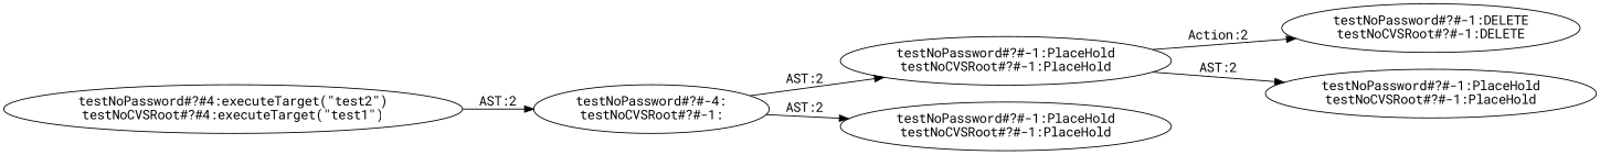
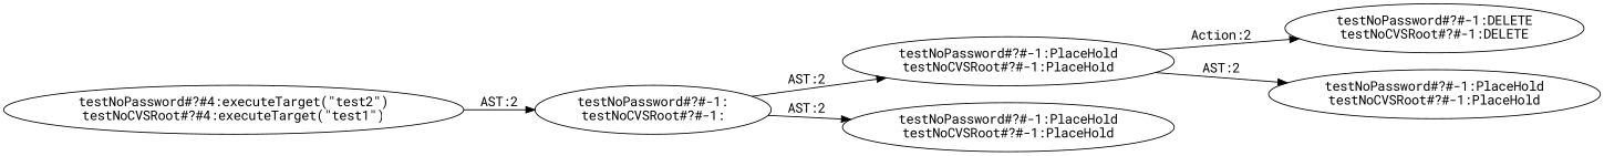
  digraph {
    rankdir=LR
    fontname="Roboto Mono"
    node [shape=ellipse fontname="Roboto Mono"]
    edge [fontname="Roboto Mono"]
    n1 [label="testNoPassword#?#-1:DELETE\ntestNoCVSRoot#?#-1:DELETE"]
    n2 [label="testNoPassword#?#-1:PlaceHold\ntestNoCVSRoot#?#-1:PlaceHold"]
    n3 [label="testNoPassword#?#-1:PlaceHold\ntestNoCVSRoot#?#-1:PlaceHold"]
-   n4 [label="testNoPassword#?#-4:\ntestNoCVSRoot#?#-1:"]
+   n4 [label="testNoPassword#?#-1:\ntestNoCVSRoot#?#-1:"]
    n5 [label="testNoPassword#?#-1:PlaceHold\ntestNoCVSRoot#?#-1:PlaceHold"]
    n6 [label="testNoPassword#?#4:executeTarget(\"test2\")\ntestNoCVSRoot#?#4:executeTarget(\"test1\")"]
    n2 -> n1 [label="Action:2"]
    n2 -> n3 [label="AST:2"]
    n4 -> n2 [label="AST:2"]
    n4 -> n5 [label="AST:2"]
    n6 -> n4 [label="AST:2"]
  }
